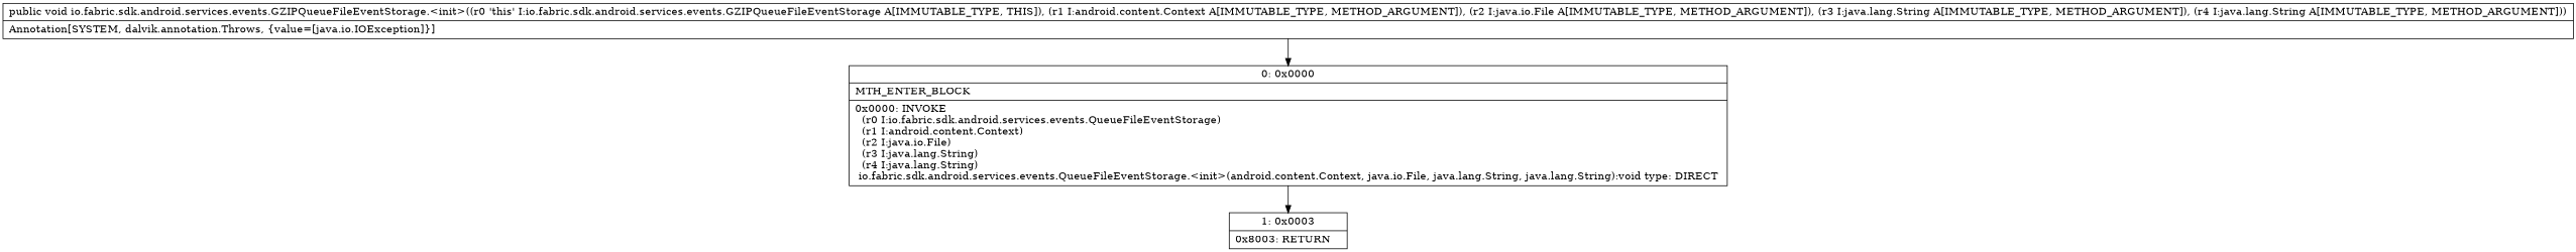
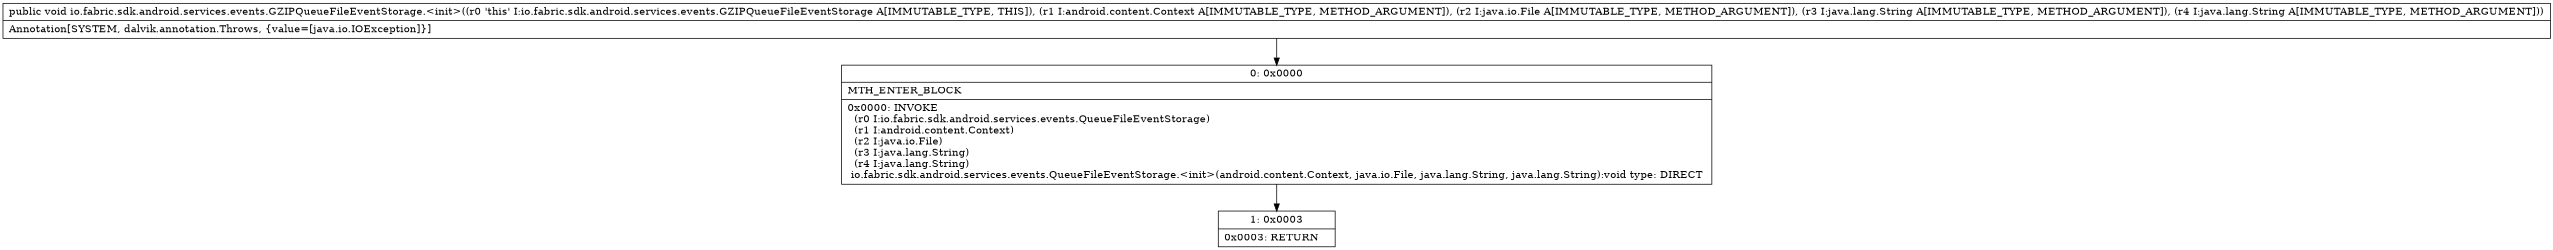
  digraph {
    node [shape=record]
    n1 [label="{0\:\ 0x0000|MTH_ENTER_BLOCK\l|0x0000: INVOKE  \l  (r0 I:io.fabric.sdk.android.services.events.QueueFileEventStorage)\l  (r1 I:android.content.Context)\l  (r2 I:java.io.File)\l  (r3 I:java.lang.String)\l  (r4 I:java.lang.String)\l io.fabric.sdk.android.services.events.QueueFileEventStorage.\<init\>(android.content.Context, java.io.File, java.lang.String, java.lang.String):void type: DIRECT \l}"]
-   n2 [label="{1\:\ 0x0003|0x8003: RETURN   \l}"]
+   n2 [label="{1\:\ 0x0003|0x0003: RETURN   \l}"]
    n3 [label="{public void io.fabric.sdk.android.services.events.GZIPQueueFileEventStorage.\<init\>((r0 'this' I:io.fabric.sdk.android.services.events.GZIPQueueFileEventStorage A[IMMUTABLE_TYPE, THIS]), (r1 I:android.content.Context A[IMMUTABLE_TYPE, METHOD_ARGUMENT]), (r2 I:java.io.File A[IMMUTABLE_TYPE, METHOD_ARGUMENT]), (r3 I:java.lang.String A[IMMUTABLE_TYPE, METHOD_ARGUMENT]), (r4 I:java.lang.String A[IMMUTABLE_TYPE, METHOD_ARGUMENT]))  | Annotation[SYSTEM, dalvik.annotation.Throws, \{value=[java.io.IOException]\}]\l}"]
    n1 -> n2
    n3 -> n1
  }
